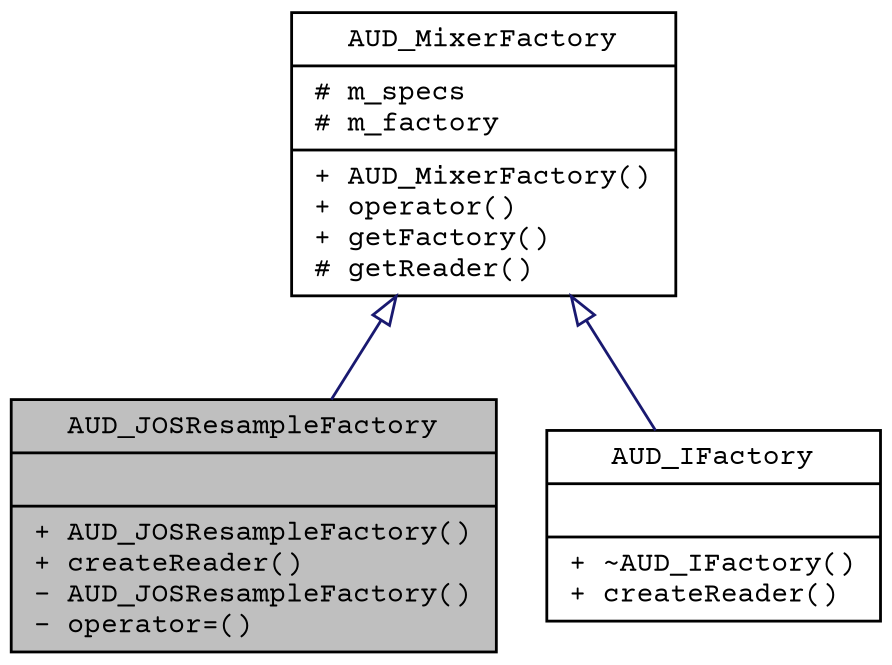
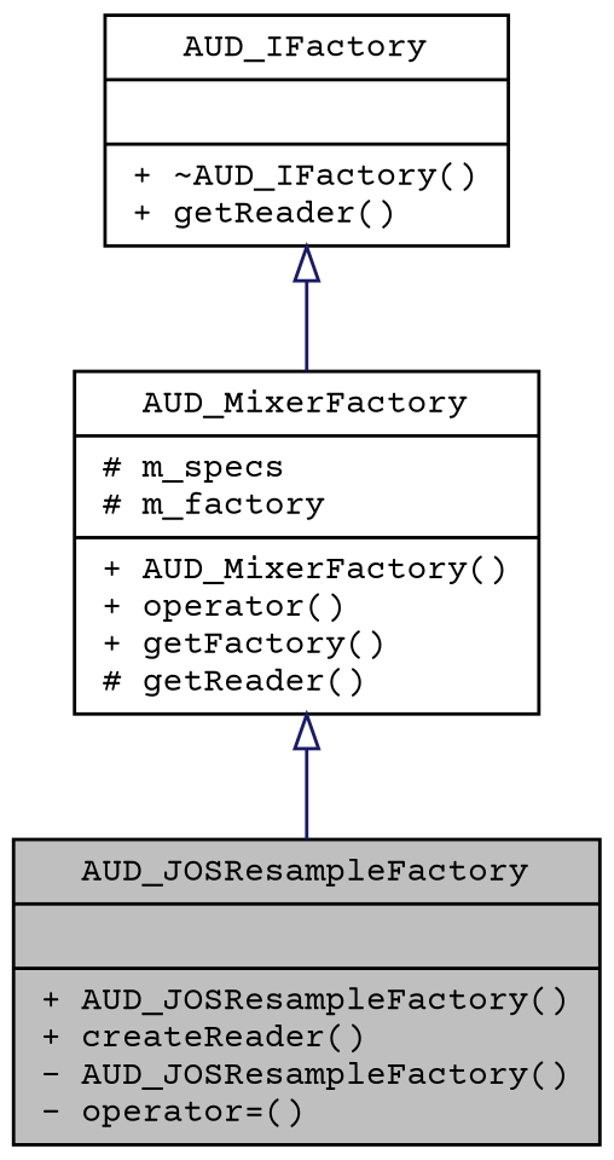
  digraph {
    fontname="Courier Prime"
    node [color=black fillcolor=white fontname="Courier Prime" fontsize=10 shape=record style=filled]
    edge [arrowtail=empty color=midnightblue dir=back fontname="Courier Prime" fontsize=10 labelfontname=Helvetica labelfontsize=10 style=solid]
    n1 [fillcolor=grey75 fontcolor=black height=0.2 label="{AUD_JOSResampleFactory\n||+ AUD_JOSResampleFactory()\l+ createReader()\l- AUD_JOSResampleFactory()\l- operator=()\l}" width=0.4]
    n2 [height=0.2 label="{AUD_MixerFactory\n|# m_specs\l# m_factory\l|+ AUD_MixerFactory()\l+ operator()\l+ getFactory()\l# getReader()\l}" width=0.4]
-   n3 [height=0.2 label="{AUD_IFactory\n||+ ~AUD_IFactory()\l+ createReader()\l}" width=0.4]
+   n3 [height=0.2 label="{AUD_IFactory\n||+ ~AUD_IFactory()\l+ getReader()\l}" width=0.4]
    n2 -> n1
-   n2 -> n3
+   n3 -> n2
  }
